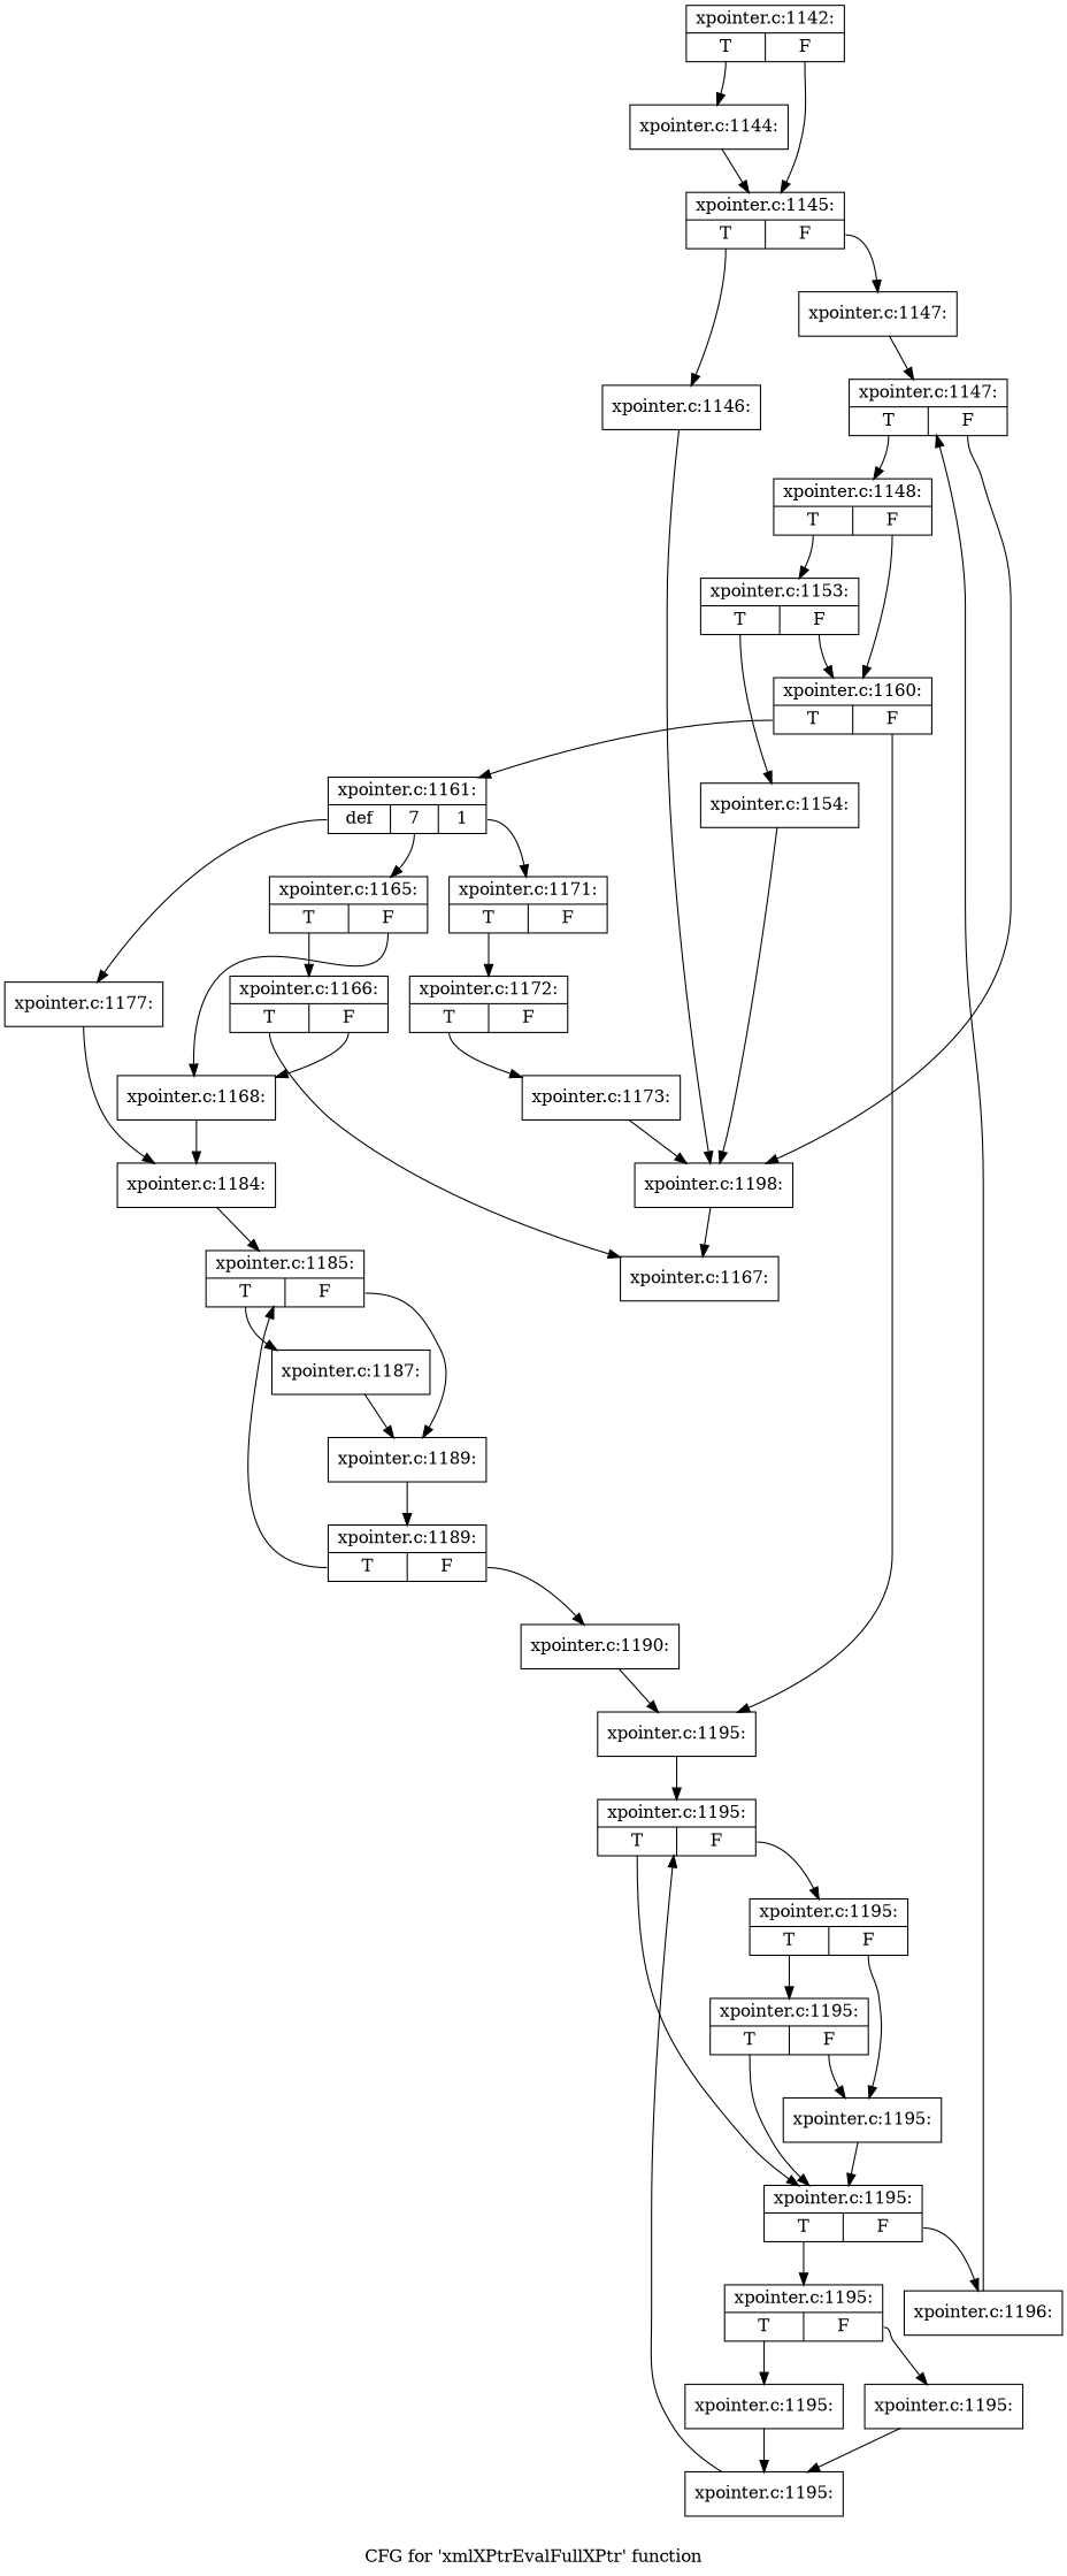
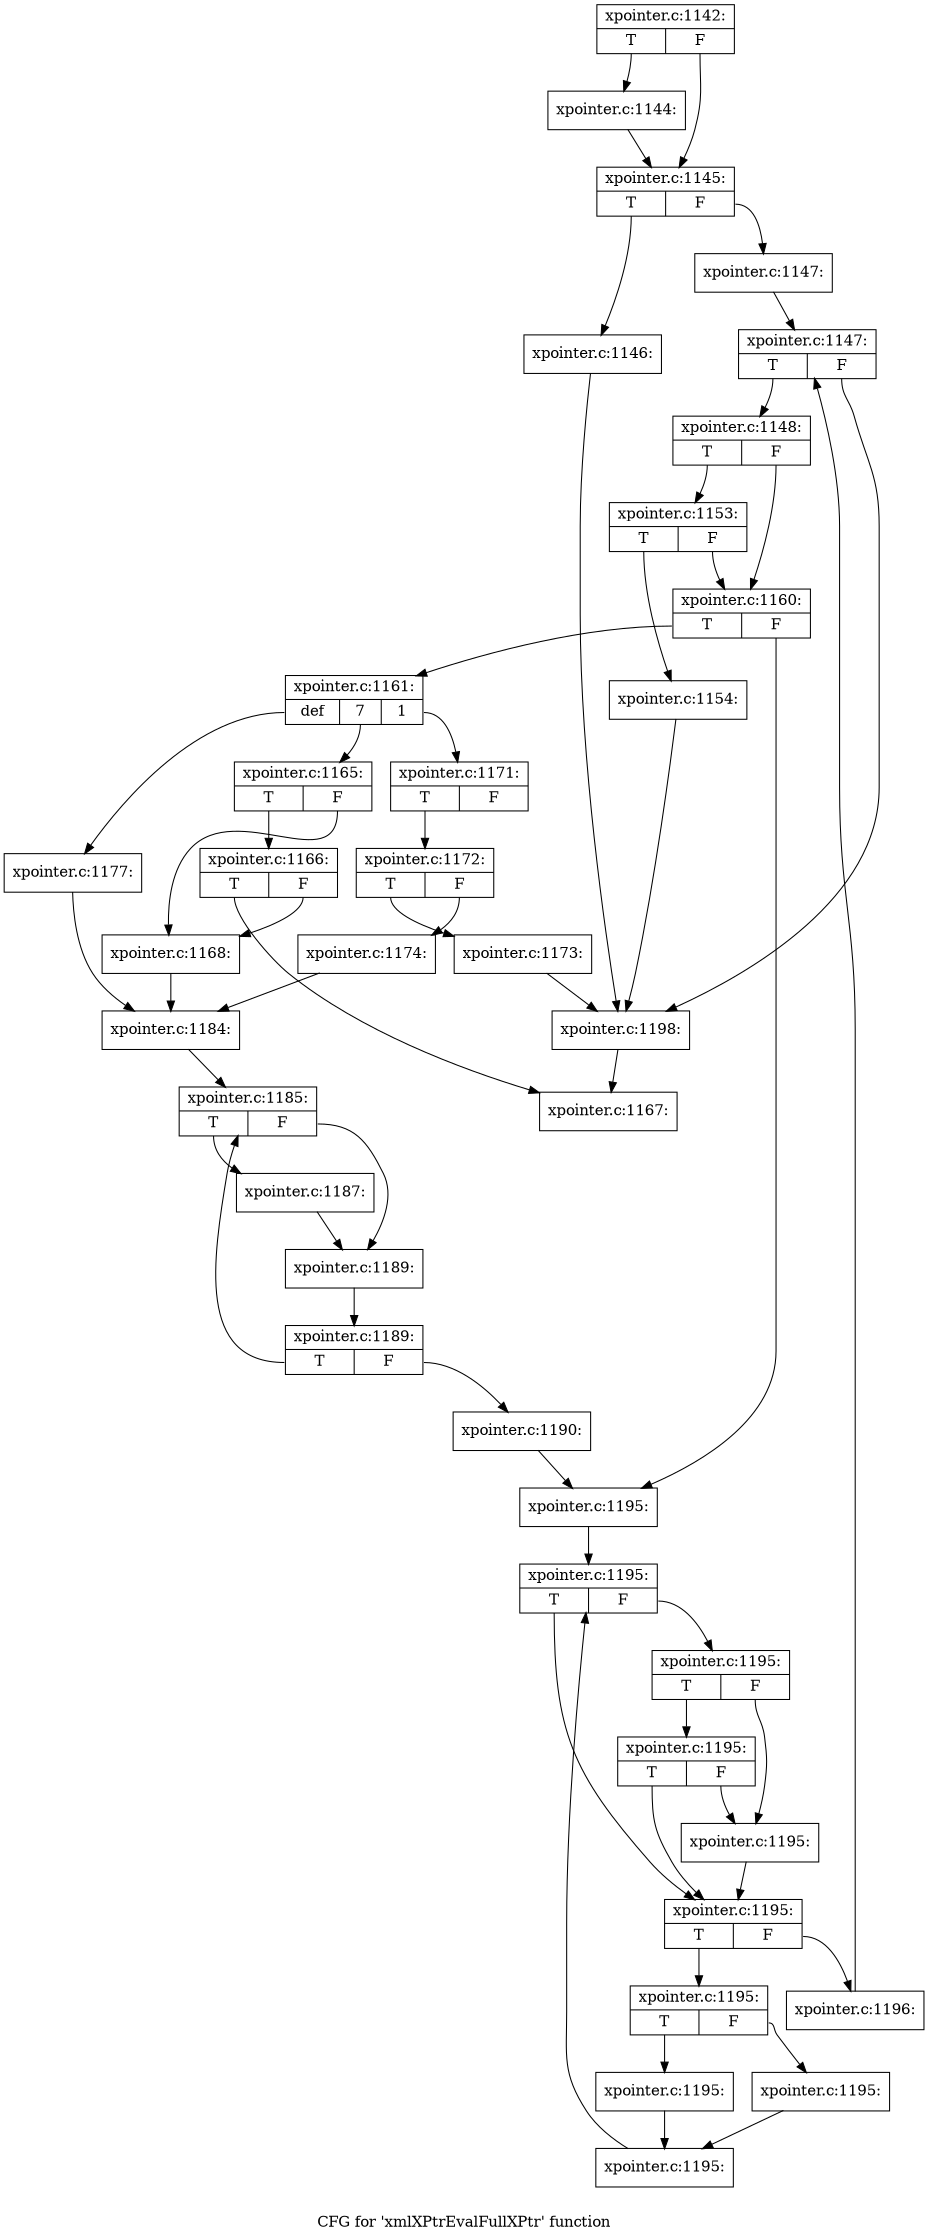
  digraph {
    label="CFG for 'xmlXPtrEvalFullXPtr' function"
    node [shape=record]
    n1 [label="{xpointer.c:1142:|{<s0>T|<s1>F}}"]
    n2 [label="{xpointer.c:1144:}"]
    n3 [label="{xpointer.c:1145:|{<s0>T|<s1>F}}"]
    n4 [label="{xpointer.c:1146:}"]
    n5 [label="{xpointer.c:1147:}"]
    n6 [label="{xpointer.c:1198:}"]
    n7 [label="{xpointer.c:1147:|{<s0>T|<s1>F}}"]
    n8 [label="{xpointer.c:1167:}"]
    n9 [label="{xpointer.c:1148:|{<s0>T|<s1>F}}"]
    n10 [label="{xpointer.c:1153:|{<s0>T|<s1>F}}"]
    n11 [label="{xpointer.c:1160:|{<s0>T|<s1>F}}"]
    n12 [label="{xpointer.c:1154:}"]
    n13 [label="{xpointer.c:1161:|{<s0>def|<s1>7|<s2>1}}"]
    n14 [label="{xpointer.c:1195:}"]
    n15 [label="{xpointer.c:1177:}"]
    n16 [label="{xpointer.c:1165:|{<s0>T|<s1>F}}"]
    n17 [label="{xpointer.c:1171:|{<s0>T|<s1>F}}"]
    n18 [label="{xpointer.c:1195:|{<s0>T|<s1>F}}"]
    n19 [label="{xpointer.c:1184:}"]
    n20 [label="{xpointer.c:1166:|{<s0>T|<s1>F}}"]
    n21 [label="{xpointer.c:1168:}"]
    n22 [label="{xpointer.c:1172:|{<s0>T|<s1>F}}"]
    n23 [label="{xpointer.c:1195:|{<s0>T|<s1>F}}"]
    n24 [label="{xpointer.c:1195:|{<s0>T|<s1>F}}"]
    n25 [label="{xpointer.c:1185:|{<s0>T|<s1>F}}"]
+   n26 [label="{xpointer.c:1174:}"]
    n27 [label="{xpointer.c:1173:}"]
    n28 [label="{xpointer.c:1187:}"]
    n29 [label="{xpointer.c:1189:}"]
    n30 [label="{xpointer.c:1189:|{<s0>T|<s1>F}}"]
    n31 [label="{xpointer.c:1190:}"]
    n32 [label="{xpointer.c:1195:|{<s0>T|<s1>F}}"]
    n33 [label="{xpointer.c:1196:}"]
    n34 [label="{xpointer.c:1195:|{<s0>T|<s1>F}}"]
    n35 [label="{xpointer.c:1195:}"]
    n36 [label="{xpointer.c:1195:}"]
    n37 [label="{xpointer.c:1195:}"]
    n38 [label="{xpointer.c:1195:}"]
    n1 -> n2 [tailport=s0]
    n1 -> n3 [tailport=s1]
    n2 -> n3
    n3 -> n4 [tailport=s0]
    n3 -> n5 [tailport=s1]
    n4 -> n6
    n5 -> n7
    n6 -> n8
    n7 -> n6 [tailport=s1]
    n7 -> n9 [tailport=s0]
    n9 -> n10 [tailport=s0]
    n9 -> n11 [tailport=s1]
    n10 -> n11 [tailport=s1]
    n10 -> n12 [tailport=s0]
    n11 -> n13 [tailport=s0]
    n11 -> n14 [tailport=s1]
    n12 -> n6
    n13 -> n15 [tailport=s0]
    n13 -> n16 [tailport=s1]
    n13 -> n17 [tailport=s2]
    n14 -> n18
    n15 -> n19
    n16 -> n20 [tailport=s0]
    n16 -> n21 [tailport=s1]
    n17 -> n22 [tailport=s0]
    n18 -> n23 [tailport=s0]
    n18 -> n24 [tailport=s1]
    n19 -> n25
    n20 -> n8 [tailport=s0]
    n20 -> n21 [tailport=s1]
    n21 -> n19
+   n22 -> n26 [tailport=s1]
    n22 -> n27 [tailport=s0]
    n23 -> n32 [tailport=s0]
    n23 -> n33 [tailport=s1]
    n24 -> n34 [tailport=s0]
    n24 -> n35 [tailport=s1]
    n25 -> n28 [tailport=s0]
    n25 -> n29 [tailport=s1]
+   n26 -> n19
    n27 -> n6
    n28 -> n29
    n29 -> n30
    n30 -> n25 [tailport=s0]
    n30 -> n31 [tailport=s1]
    n31 -> n14
    n32 -> n36 [tailport=s0]
    n32 -> n37 [tailport=s1]
    n33 -> n7
    n34 -> n23 [tailport=s0]
    n34 -> n35 [tailport=s1]
    n35 -> n23
    n36 -> n38
    n37 -> n38
    n38 -> n18
  }
